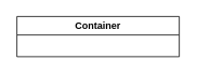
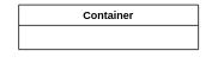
  <mxCell id="0" />
  <mxCell id="1" parent="0" />
- <mxCell id="2" value="Container" style="swimlane;" vertex="1" parent="1"><mxGeometry x="20" y="20" width="200" height="50" as="geometry" /></mxCell>
+ <mxCell id="2" value="Container" style="swimlane;" vertex="1" parent="1"><mxGeometry x="20" y="5" width="200" height="50" as="geometry" /></mxCell>
